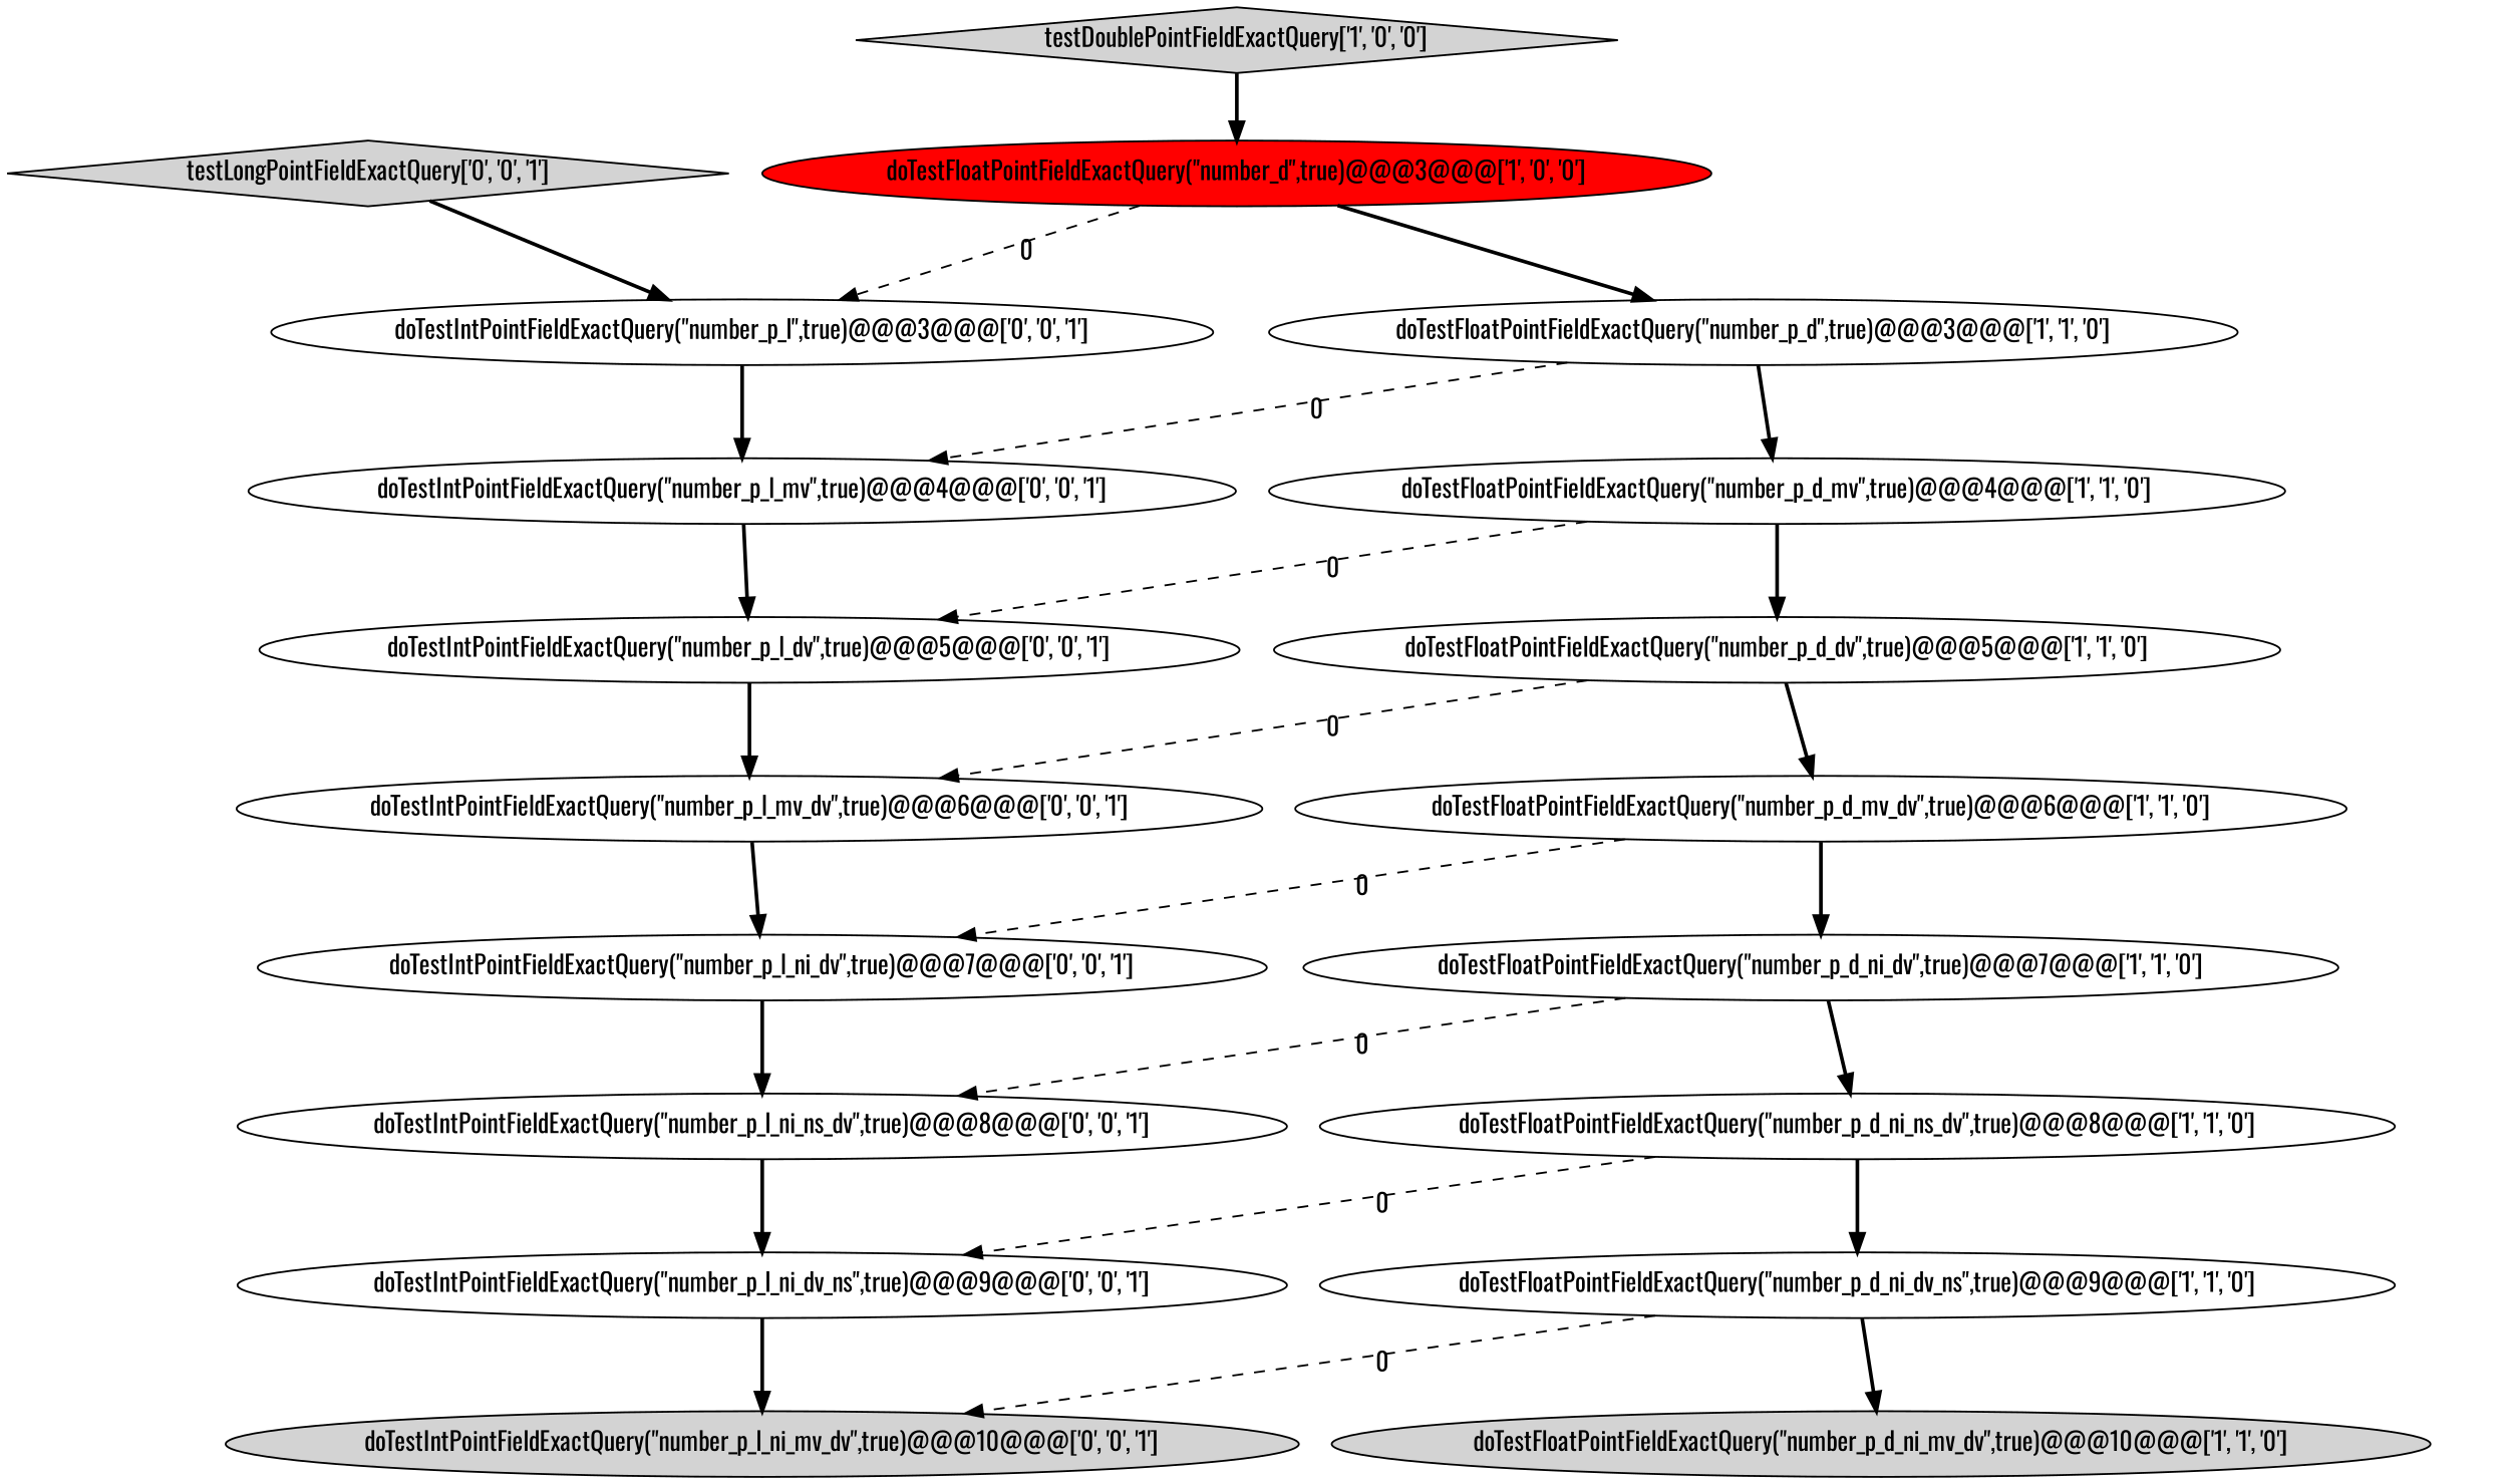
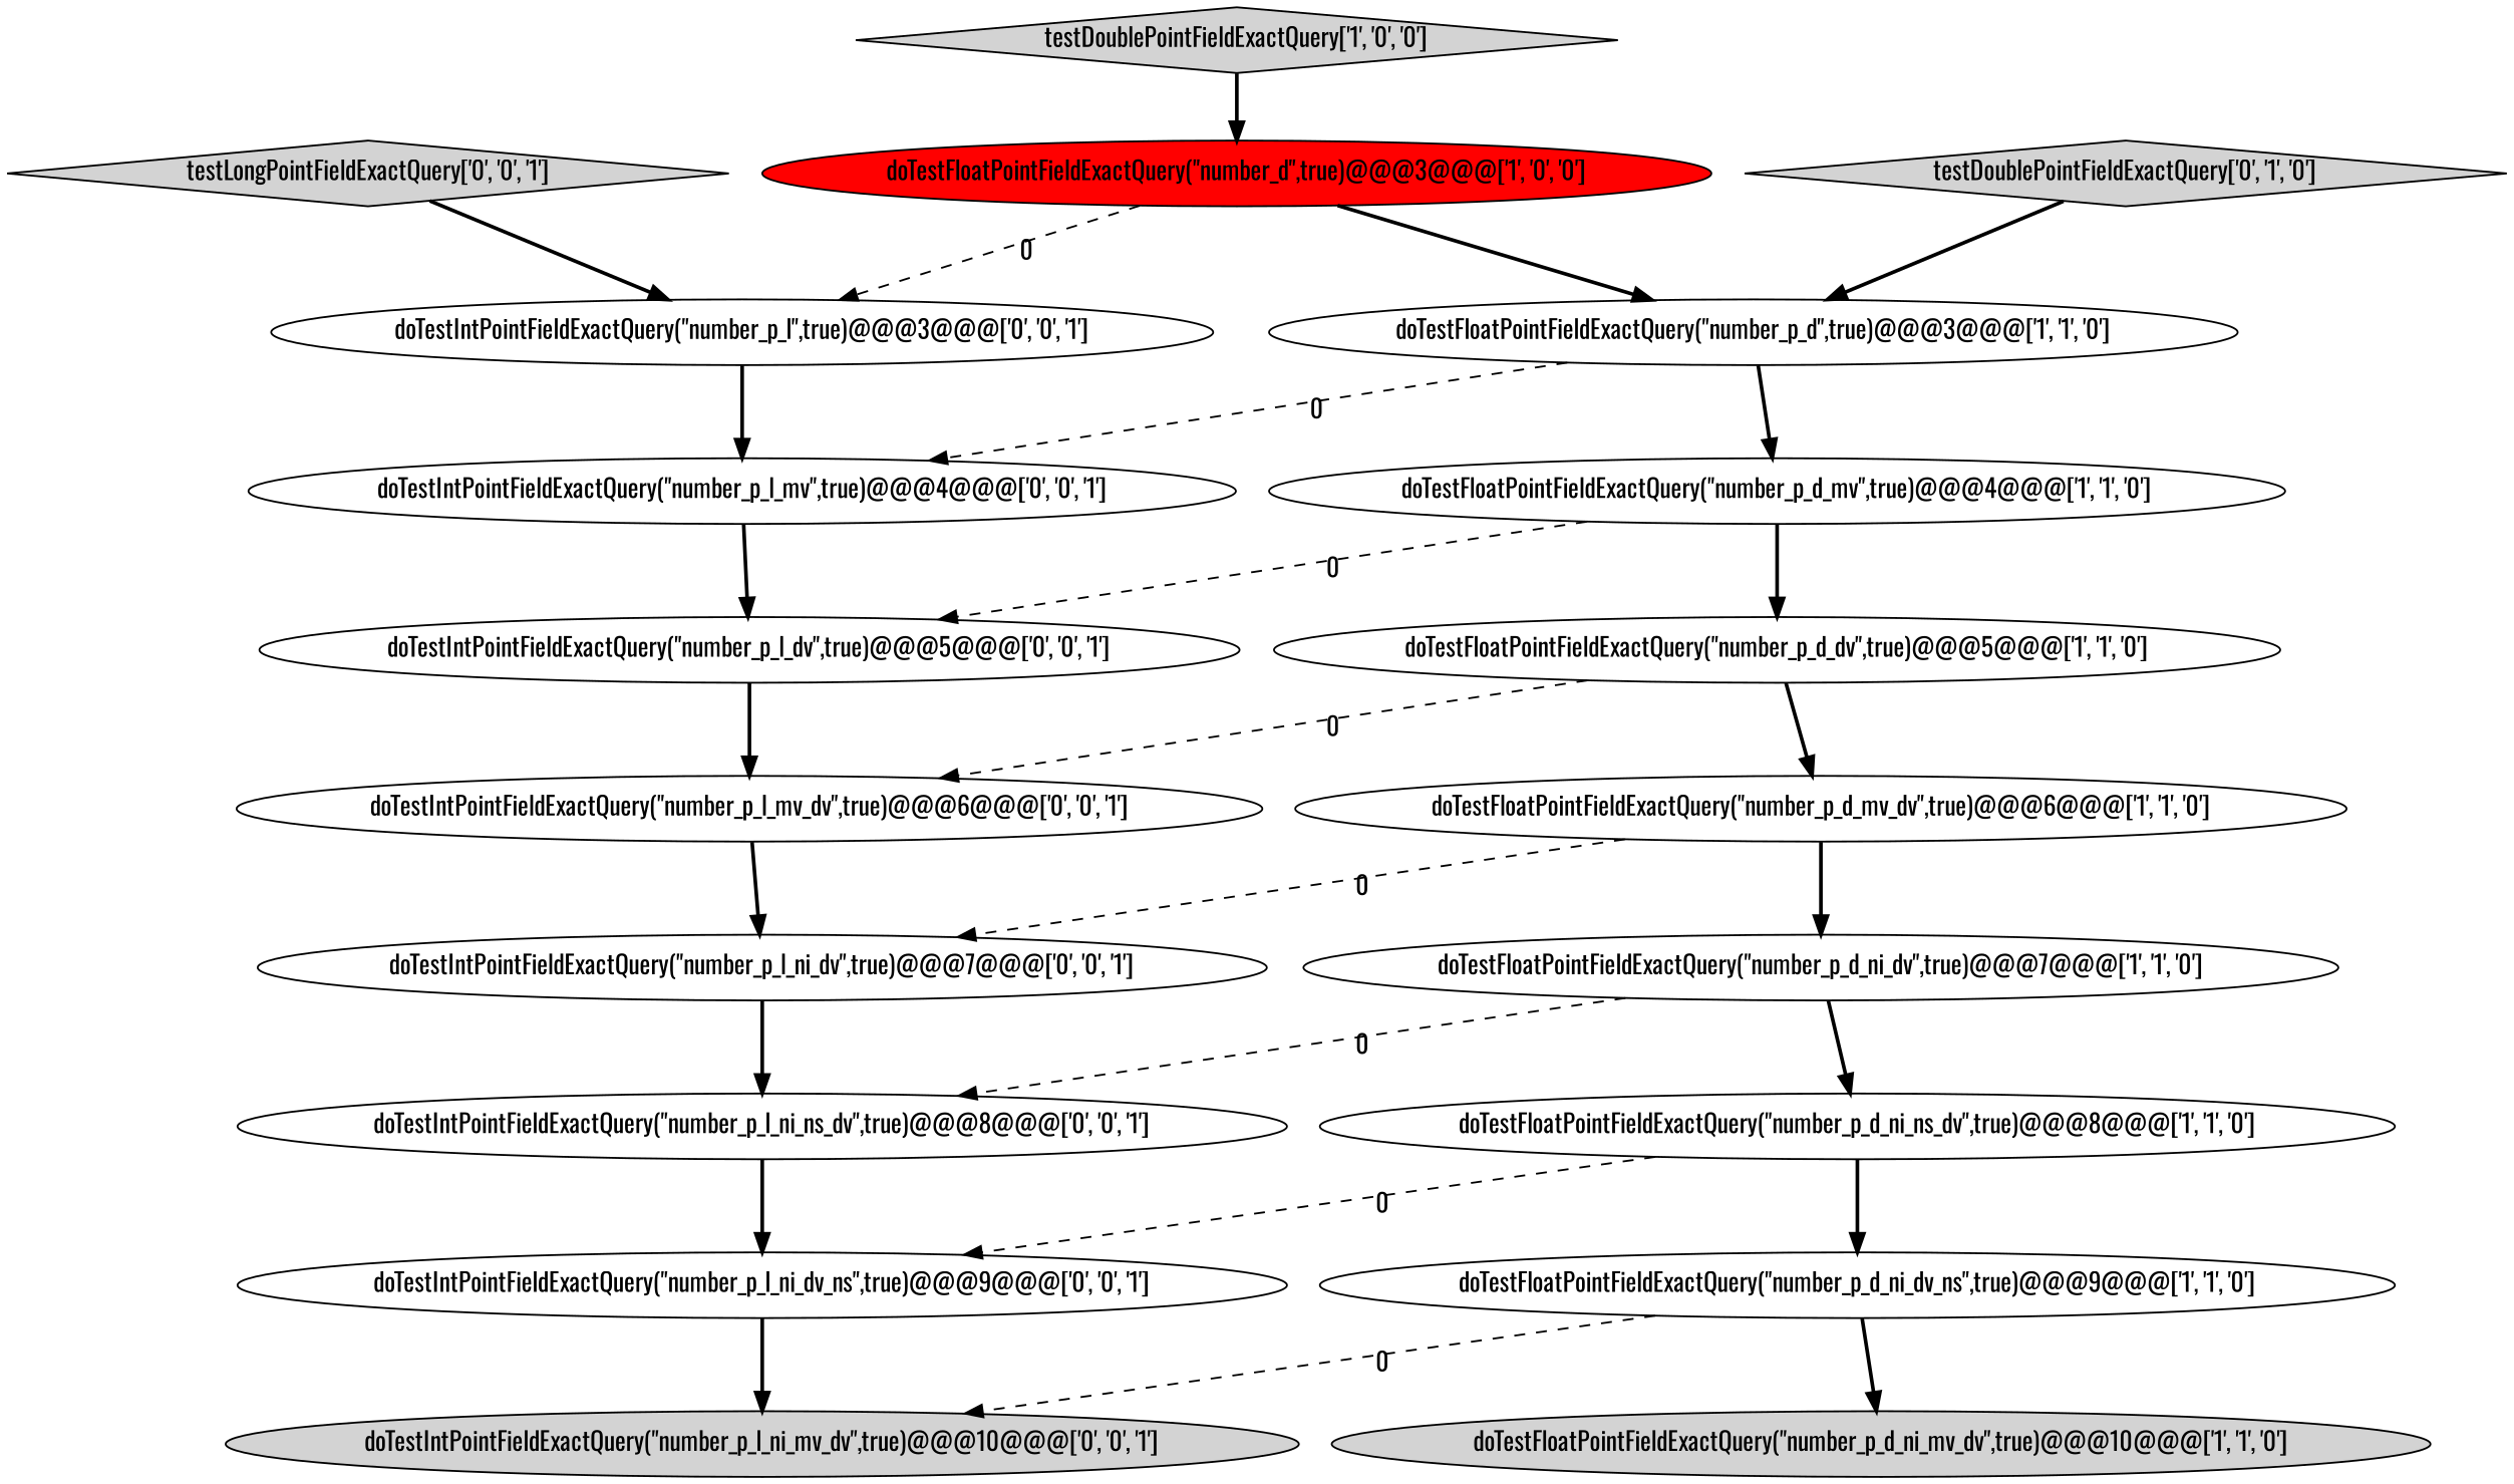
  digraph {
    fontname=Oswald
    node [fillcolor=white shape=ellipse style=filled fontname=Oswald]
    edge [style=bold fontname=Oswald]
    n1 [label="doTestFloatPointFieldExactQuery(\"number_p_d_ni_ns_dv\",true)@@@8@@@['1', '1', '0']"]
    n2 [label="doTestIntPointFieldExactQuery(\"number_p_l_ni_dv_ns\",true)@@@9@@@['0', '0', '1']"]
    n3 [label="doTestFloatPointFieldExactQuery(\"number_p_d_ni_dv_ns\",true)@@@9@@@['1', '1', '0']"]
    n4 [label="doTestIntPointFieldExactQuery(\"number_p_l_mv\",true)@@@4@@@['0', '0', '1']"]
    n5 [label="doTestIntPointFieldExactQuery(\"number_p_l_dv\",true)@@@5@@@['0', '0', '1']"]
    n6 [fillcolor=red label="doTestFloatPointFieldExactQuery(\"number_d\",true)@@@3@@@['1', '0', '0']"]
    n7 [label="doTestFloatPointFieldExactQuery(\"number_p_d\",true)@@@3@@@['1', '1', '0']"]
    n8 [label="doTestIntPointFieldExactQuery(\"number_p_l\",true)@@@3@@@['0', '0', '1']"]
    n9 [label="doTestFloatPointFieldExactQuery(\"number_p_d_dv\",true)@@@5@@@['1', '1', '0']"]
    n10 [label="doTestFloatPointFieldExactQuery(\"number_p_d_mv_dv\",true)@@@6@@@['1', '1', '0']"]
    n11 [label="doTestIntPointFieldExactQuery(\"number_p_l_mv_dv\",true)@@@6@@@['0', '0', '1']"]
    n12 [label="doTestFloatPointFieldExactQuery(\"number_p_d_ni_dv\",true)@@@7@@@['1', '1', '0']"]
    n13 [label="doTestIntPointFieldExactQuery(\"number_p_l_ni_dv\",true)@@@7@@@['0', '0', '1']"]
    n14 [fillcolor=lightgray label="doTestIntPointFieldExactQuery(\"number_p_l_ni_mv_dv\",true)@@@10@@@['0', '0', '1']"]
    n15 [fillcolor=lightgray label="doTestFloatPointFieldExactQuery(\"number_p_d_ni_mv_dv\",true)@@@10@@@['1', '1', '0']"]
    n16 [label="doTestFloatPointFieldExactQuery(\"number_p_d_mv\",true)@@@4@@@['1', '1', '0']"]
    n17 [fillcolor=lightgray label="testLongPointFieldExactQuery['0', '0', '1']" shape=diamond]
    n18 [label="doTestIntPointFieldExactQuery(\"number_p_l_ni_ns_dv\",true)@@@8@@@['0', '0', '1']"]
    n19 [fillcolor=lightgray label="testDoublePointFieldExactQuery['1', '0', '0']" shape=diamond]
+   n20 [fillcolor=lightgray label="testDoublePointFieldExactQuery['0', '1', '0']" shape=diamond]
    n1 -> n2 [label=0 style=dashed]
    n1 -> n3
    n2 -> n14
    n3 -> n14 [label=0 style=dashed]
    n3 -> n15
    n4 -> n5
    n5 -> n11
    n6 -> n7
    n6 -> n8 [label=0 style=dashed]
    n7 -> n4 [label=0 style=dashed]
    n7 -> n16
    n8 -> n4
    n9 -> n10
    n9 -> n11 [label=0 style=dashed]
    n10 -> n12
    n10 -> n13 [label=0 style=dashed]
    n11 -> n13
    n12 -> n1
    n12 -> n18 [label=0 style=dashed]
    n13 -> n18
    n16 -> n5 [label=0 style=dashed]
    n16 -> n9
    n17 -> n8
    n18 -> n2
    n19 -> n6
+   n20 -> n7
  }
